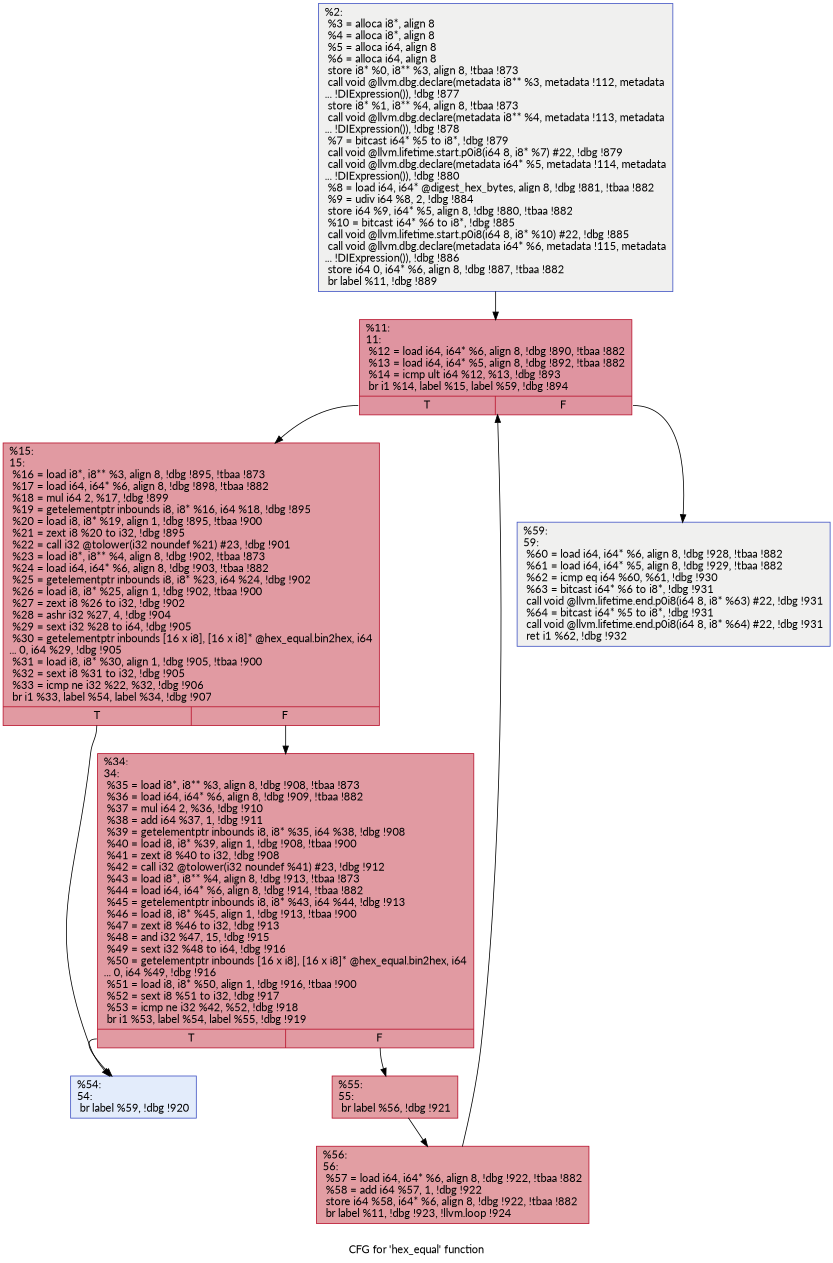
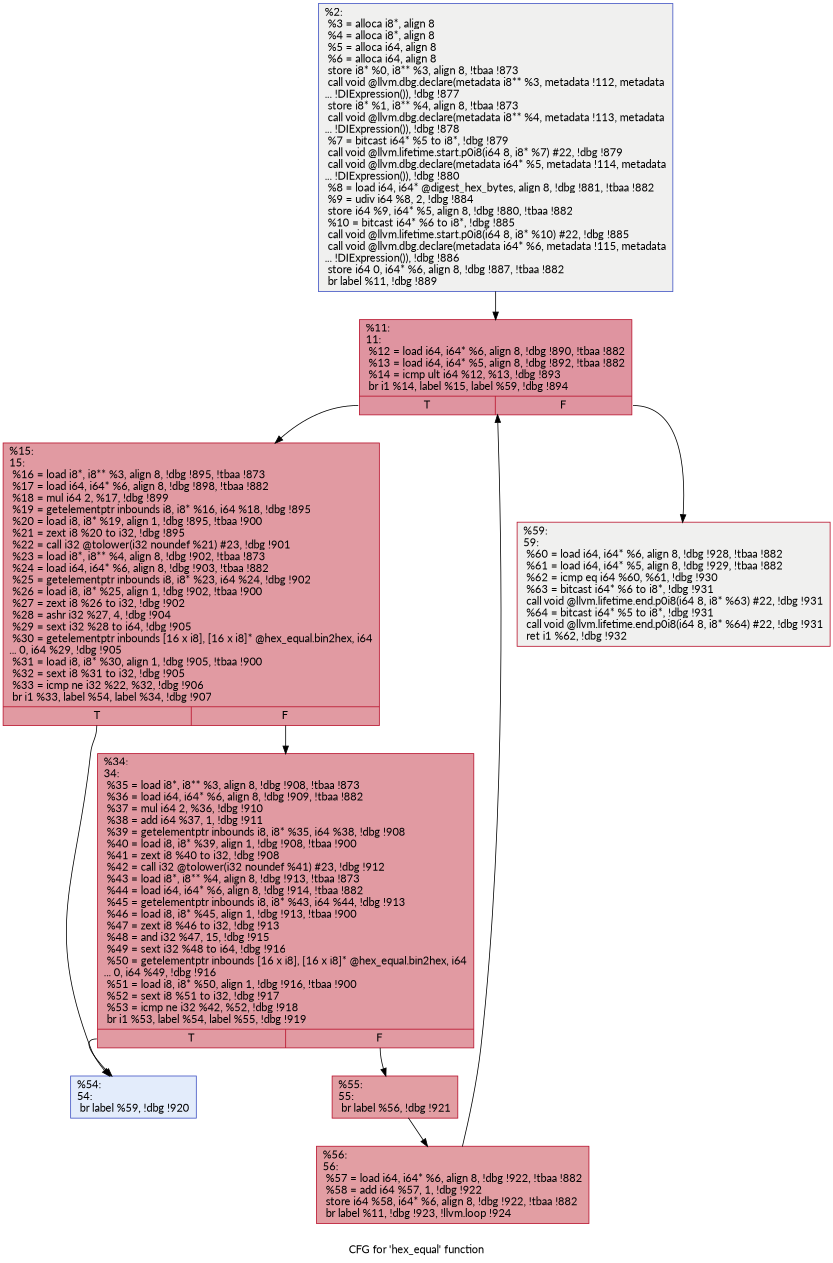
  digraph {
    fontname=Lato
    label="CFG for 'hex_equal' function"
    node [color="#b70d28ff" fillcolor="#dedcdb70" fontname=Lato shape=record style=filled]
    edge [fontname=Lato]
    n1 [color="#3d50c3ff" label="{%2:\l  %3 = alloca i8*, align 8\l  %4 = alloca i8*, align 8\l  %5 = alloca i64, align 8\l  %6 = alloca i64, align 8\l  store i8* %0, i8** %3, align 8, !tbaa !873\l  call void @llvm.dbg.declare(metadata i8** %3, metadata !112, metadata\l... !DIExpression()), !dbg !877\l  store i8* %1, i8** %4, align 8, !tbaa !873\l  call void @llvm.dbg.declare(metadata i8** %4, metadata !113, metadata\l... !DIExpression()), !dbg !878\l  %7 = bitcast i64* %5 to i8*, !dbg !879\l  call void @llvm.lifetime.start.p0i8(i64 8, i8* %7) #22, !dbg !879\l  call void @llvm.dbg.declare(metadata i64* %5, metadata !114, metadata\l... !DIExpression()), !dbg !880\l  %8 = load i64, i64* @digest_hex_bytes, align 8, !dbg !881, !tbaa !882\l  %9 = udiv i64 %8, 2, !dbg !884\l  store i64 %9, i64* %5, align 8, !dbg !880, !tbaa !882\l  %10 = bitcast i64* %6 to i8*, !dbg !885\l  call void @llvm.lifetime.start.p0i8(i64 8, i8* %10) #22, !dbg !885\l  call void @llvm.dbg.declare(metadata i64* %6, metadata !115, metadata\l... !DIExpression()), !dbg !886\l  store i64 0, i64* %6, align 8, !dbg !887, !tbaa !882\l  br label %11, !dbg !889\l}"]
    n2 [fillcolor="#b70d2870" label="{%11:\l11:                                               \l  %12 = load i64, i64* %6, align 8, !dbg !890, !tbaa !882\l  %13 = load i64, i64* %5, align 8, !dbg !892, !tbaa !882\l  %14 = icmp ult i64 %12, %13, !dbg !893\l  br i1 %14, label %15, label %59, !dbg !894\l|{<s0>T|<s1>F}}"]
    n3 [fillcolor="#bb1b2c70" label="{%15:\l15:                                               \l  %16 = load i8*, i8** %3, align 8, !dbg !895, !tbaa !873\l  %17 = load i64, i64* %6, align 8, !dbg !898, !tbaa !882\l  %18 = mul i64 2, %17, !dbg !899\l  %19 = getelementptr inbounds i8, i8* %16, i64 %18, !dbg !895\l  %20 = load i8, i8* %19, align 1, !dbg !895, !tbaa !900\l  %21 = zext i8 %20 to i32, !dbg !895\l  %22 = call i32 @tolower(i32 noundef %21) #23, !dbg !901\l  %23 = load i8*, i8** %4, align 8, !dbg !902, !tbaa !873\l  %24 = load i64, i64* %6, align 8, !dbg !903, !tbaa !882\l  %25 = getelementptr inbounds i8, i8* %23, i64 %24, !dbg !902\l  %26 = load i8, i8* %25, align 1, !dbg !902, !tbaa !900\l  %27 = zext i8 %26 to i32, !dbg !902\l  %28 = ashr i32 %27, 4, !dbg !904\l  %29 = sext i32 %28 to i64, !dbg !905\l  %30 = getelementptr inbounds [16 x i8], [16 x i8]* @hex_equal.bin2hex, i64\l... 0, i64 %29, !dbg !905\l  %31 = load i8, i8* %30, align 1, !dbg !905, !tbaa !900\l  %32 = sext i8 %31 to i32, !dbg !905\l  %33 = icmp ne i32 %22, %32, !dbg !906\l  br i1 %33, label %54, label %34, !dbg !907\l|{<s0>T|<s1>F}}"]
-   n4 [color="#3d50c3ff" label="{%59:\l59:                                               \l  %60 = load i64, i64* %6, align 8, !dbg !928, !tbaa !882\l  %61 = load i64, i64* %5, align 8, !dbg !929, !tbaa !882\l  %62 = icmp eq i64 %60, %61, !dbg !930\l  %63 = bitcast i64* %6 to i8*, !dbg !931\l  call void @llvm.lifetime.end.p0i8(i64 8, i8* %63) #22, !dbg !931\l  %64 = bitcast i64* %5 to i8*, !dbg !931\l  call void @llvm.lifetime.end.p0i8(i64 8, i8* %64) #22, !dbg !931\l  ret i1 %62, !dbg !932\l}"]
+   n4 [label="{%59:\l59:                                               \l  %60 = load i64, i64* %6, align 8, !dbg !928, !tbaa !882\l  %61 = load i64, i64* %5, align 8, !dbg !929, !tbaa !882\l  %62 = icmp eq i64 %60, %61, !dbg !930\l  %63 = bitcast i64* %6 to i8*, !dbg !931\l  call void @llvm.lifetime.end.p0i8(i64 8, i8* %63) #22, !dbg !931\l  %64 = bitcast i64* %5 to i8*, !dbg !931\l  call void @llvm.lifetime.end.p0i8(i64 8, i8* %64) #22, !dbg !931\l  ret i1 %62, !dbg !932\l}"]
    n5 [color="#3d50c3ff" fillcolor="#bfd3f670" label="{%54:\l54:                                               \l  br label %59, !dbg !920\l}"]
    n6 [fillcolor="#bb1b2c70" label="{%34:\l34:                                               \l  %35 = load i8*, i8** %3, align 8, !dbg !908, !tbaa !873\l  %36 = load i64, i64* %6, align 8, !dbg !909, !tbaa !882\l  %37 = mul i64 2, %36, !dbg !910\l  %38 = add i64 %37, 1, !dbg !911\l  %39 = getelementptr inbounds i8, i8* %35, i64 %38, !dbg !908\l  %40 = load i8, i8* %39, align 1, !dbg !908, !tbaa !900\l  %41 = zext i8 %40 to i32, !dbg !908\l  %42 = call i32 @tolower(i32 noundef %41) #23, !dbg !912\l  %43 = load i8*, i8** %4, align 8, !dbg !913, !tbaa !873\l  %44 = load i64, i64* %6, align 8, !dbg !914, !tbaa !882\l  %45 = getelementptr inbounds i8, i8* %43, i64 %44, !dbg !913\l  %46 = load i8, i8* %45, align 1, !dbg !913, !tbaa !900\l  %47 = zext i8 %46 to i32, !dbg !913\l  %48 = and i32 %47, 15, !dbg !915\l  %49 = sext i32 %48 to i64, !dbg !916\l  %50 = getelementptr inbounds [16 x i8], [16 x i8]* @hex_equal.bin2hex, i64\l... 0, i64 %49, !dbg !916\l  %51 = load i8, i8* %50, align 1, !dbg !916, !tbaa !900\l  %52 = sext i8 %51 to i32, !dbg !917\l  %53 = icmp ne i32 %42, %52, !dbg !918\l  br i1 %53, label %54, label %55, !dbg !919\l|{<s0>T|<s1>F}}"]
    n7 [fillcolor="#be242e70" label="{%55:\l55:                                               \l  br label %56, !dbg !921\l}"]
    n8 [fillcolor="#be242e70" label="{%56:\l56:                                               \l  %57 = load i64, i64* %6, align 8, !dbg !922, !tbaa !882\l  %58 = add i64 %57, 1, !dbg !922\l  store i64 %58, i64* %6, align 8, !dbg !922, !tbaa !882\l  br label %11, !dbg !923, !llvm.loop !924\l}"]
    n1 -> n2
    n2 -> n3 [tailport=s0]
    n2 -> n4 [tailport=s1]
    n3 -> n5 [tailport=s0]
    n3 -> n6 [tailport=s1]
    n6 -> n5 [tailport=s0]
    n6 -> n7 [tailport=s1]
    n7 -> n8
    n8 -> n2
  }
